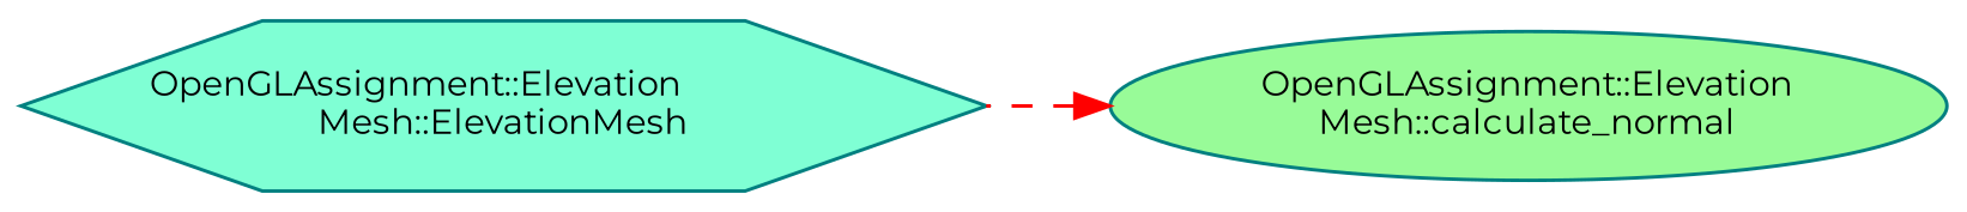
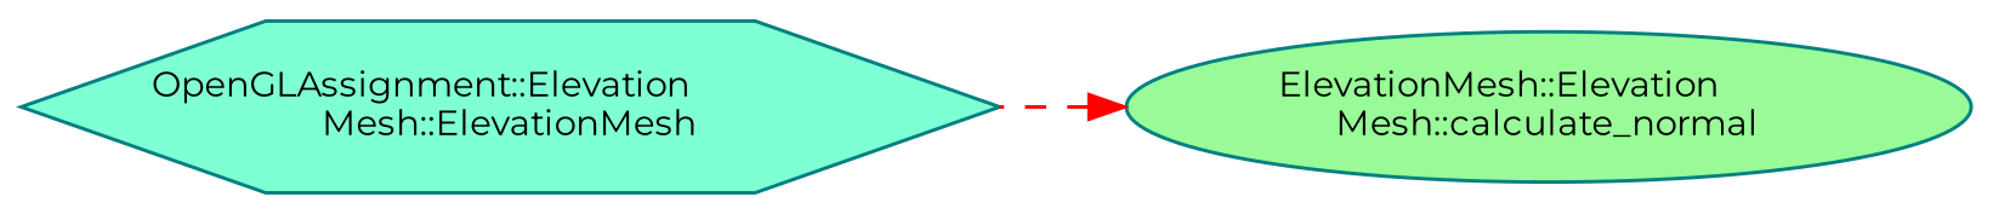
  digraph {
    rankdir=RL
    fontname=Montserrat
    node [color=teal fontname=Montserrat fontsize=10 style=filled]
-   n1 [fillcolor=palegreen fontcolor=black height=0.2 label="OpenGLAssignment::Elevation\lMesh::calculate_normal" shape=ellipse width=0.4]
+   n1 [fillcolor=palegreen fontcolor=black height=0.2 label="ElevationMesh::Elevation\lMesh::calculate_normal" shape=ellipse width=0.4]
    n2 [fillcolor=aquamarine height=0.2 label="OpenGLAssignment::Elevation\lMesh::ElevationMesh" shape=hexagon width=0.4]
    n1 -> n2 [color=red dir=back fontname=Montserrat fontsize=10 labelfontname=Helvetica labelfontsize=10 style=dashed]
  }
